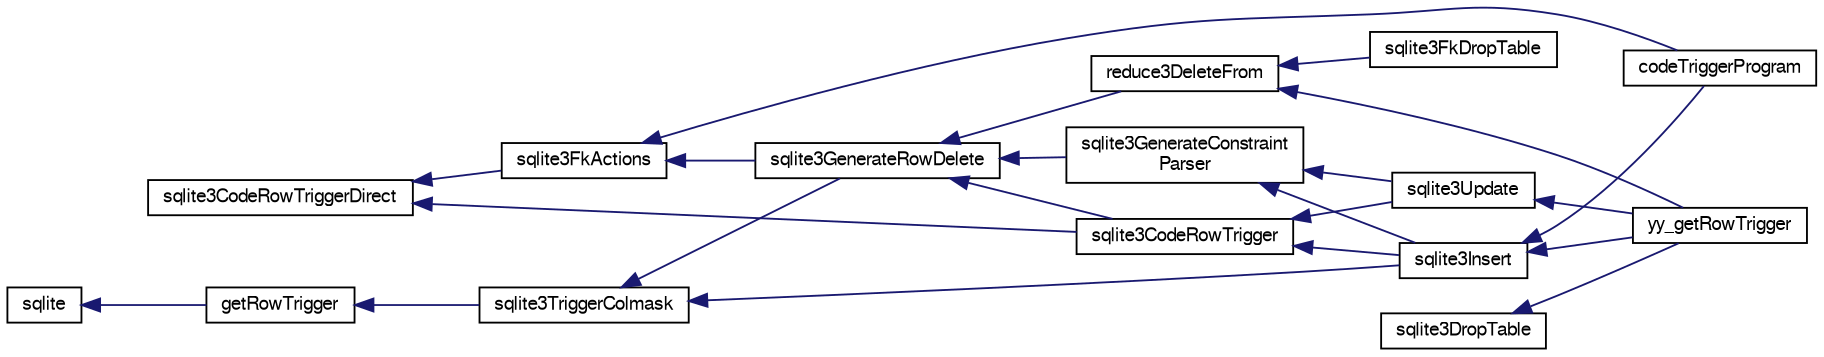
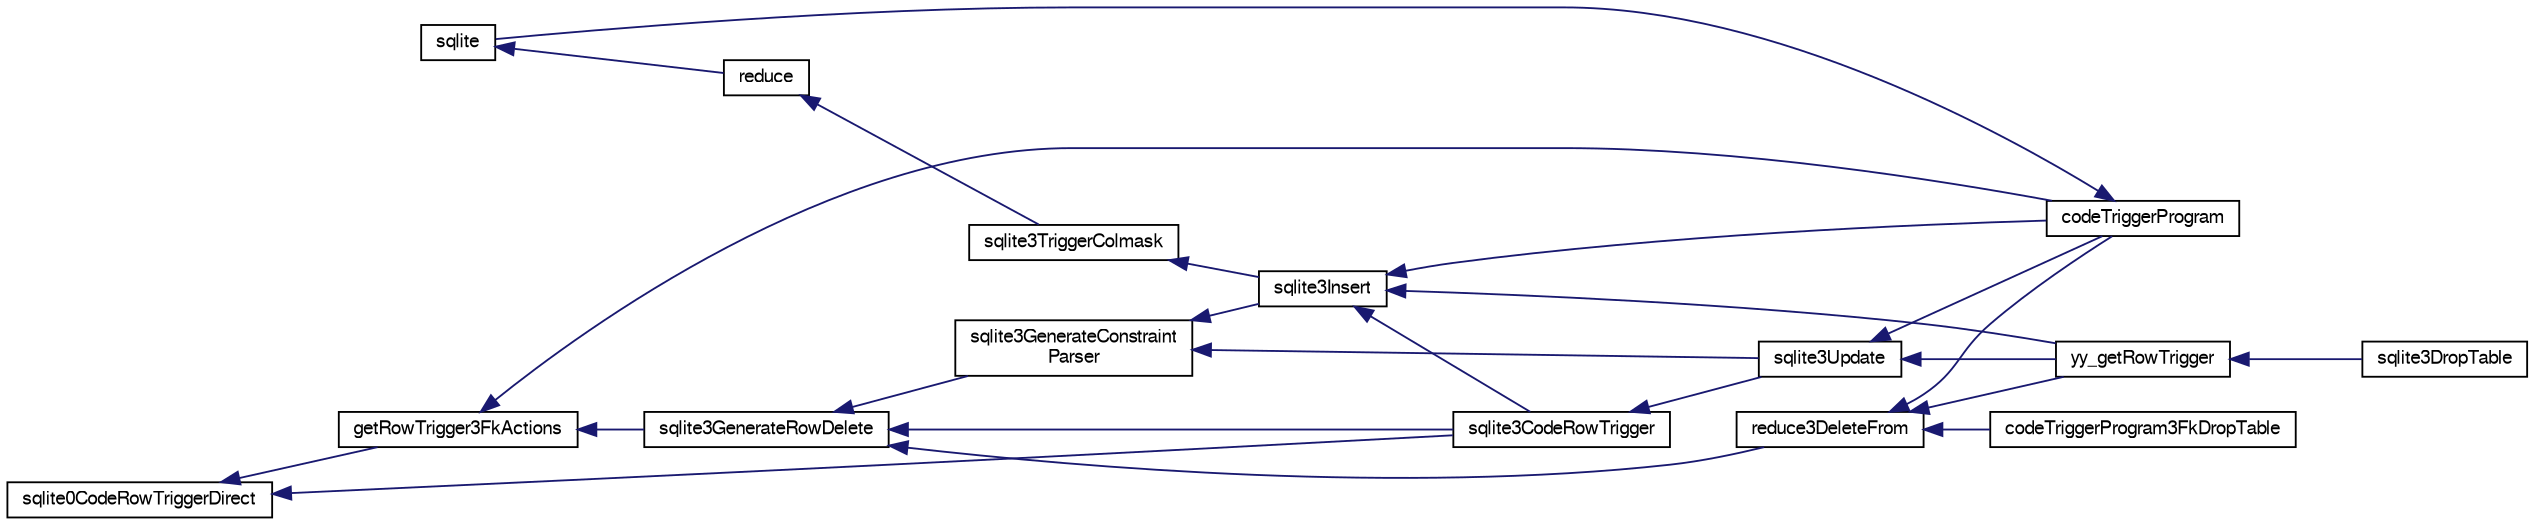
  digraph {
    rankdir=LR
    node [color=black fillcolor=white fontname=FreeSans fontsize=10 shape=record style=filled]
    edge [color=midnightblue dir=back fontname=FreeSans fontsize=10 labelfontname=FreeSans labelfontsize=10 style=solid]
    n1 [height=0.2 label=sqlite width=0.4]
-   n2 [height=0.2 label=getRowTrigger width=0.4]
+   n2 [height=0.2 label=reduce width=0.4]
    n3 [height=0.2 label=sqlite3TriggerColmask width=0.4]
-   n4 [height=0.2 label=sqlite3CodeRowTriggerDirect width=0.4]
-   n5 [height=0.2 label=sqlite3FkActions width=0.4]
+   n4 [height=0.2 label=sqlite0CodeRowTriggerDirect width=0.4]
+   n5 [height=0.2 label=getRowTrigger3FkActions width=0.4]
    n6 [height=0.2 label=sqlite3CodeRowTrigger width=0.4]
    n7 [height=0.2 label=sqlite3GenerateRowDelete width=0.4]
    n8 [height=0.2 label=sqlite3Insert width=0.4]
    n9 [height=0.2 label=codeTriggerProgram width=0.4]
    n10 [height=0.2 label=sqlite3Update width=0.4]
    n11 [height=0.2 label=reduce3DeleteFrom width=0.4]
    n12 [height=0.2 label="sqlite3GenerateConstraint\lParser" width=0.4]
    n13 [height=0.2 label=yy_getRowTrigger width=0.4]
-   n14 [height=0.2 label=sqlite3FkDropTable width=0.4]
+   n14 [height=0.2 label=codeTriggerProgram3FkDropTable width=0.4]
    n15 [height=0.2 label=sqlite3DropTable width=0.4]
    n1 -> n2
    n2 -> n3
-   n3 -> n7
    n3 -> n8
    n4 -> n5
    n4 -> n6
    n5 -> n7
    n5 -> n9
-   n6 -> n8
+   n8 -> n6
    n6 -> n10
    n7 -> n6
    n7 -> n11
    n7 -> n12
    n8 -> n9
    n8 -> n13
+   n9 -> n1
+   n10 -> n9
    n10 -> n13
+   n11 -> n9
    n11 -> n13
    n11 -> n14
    n12 -> n8
    n12 -> n10
-   n15 -> n13
+   n13 -> n15
  }
